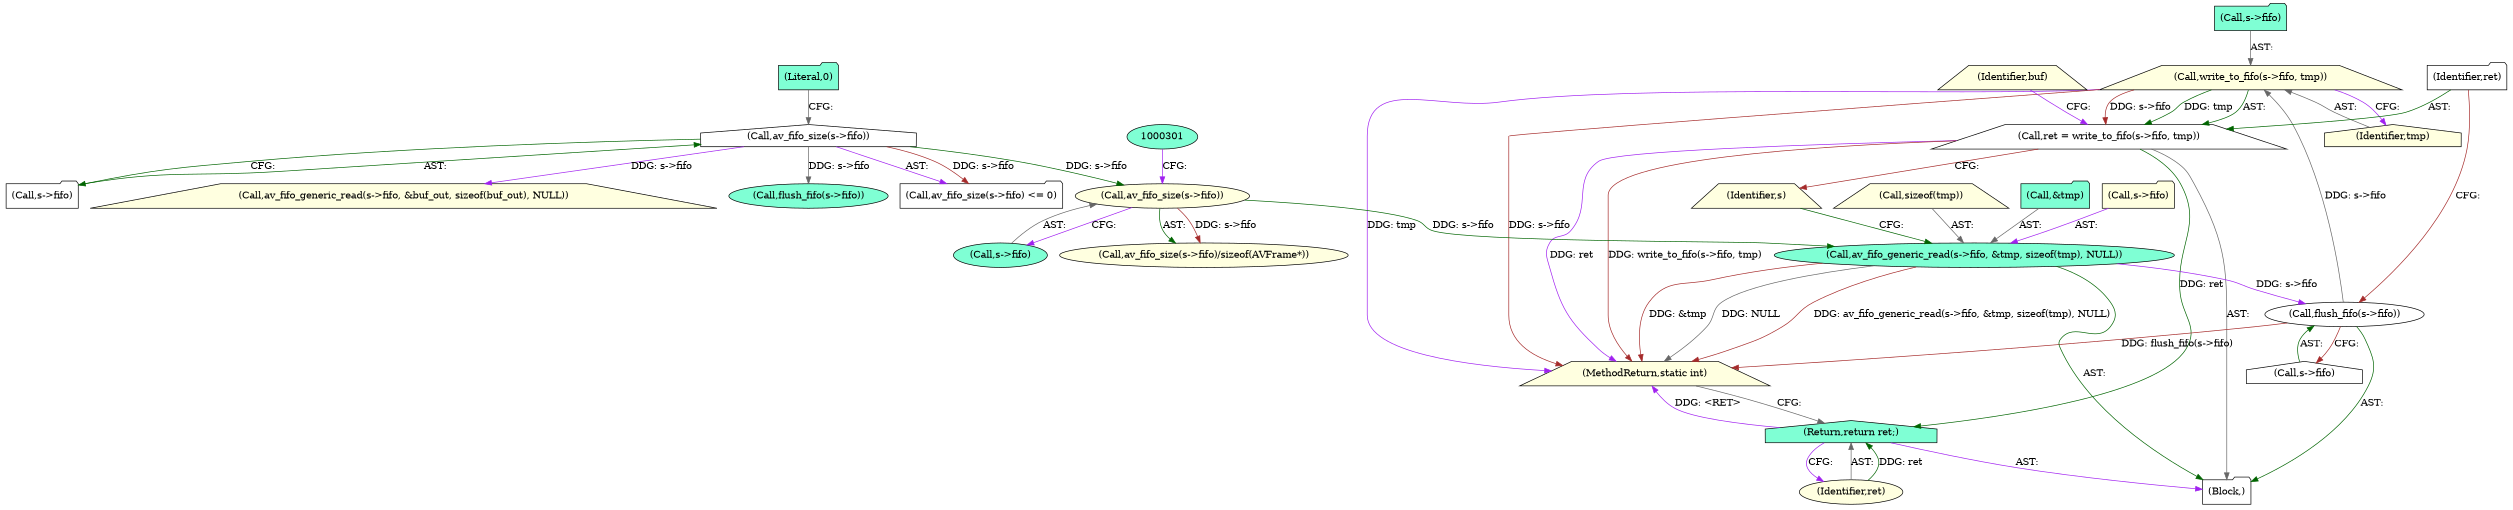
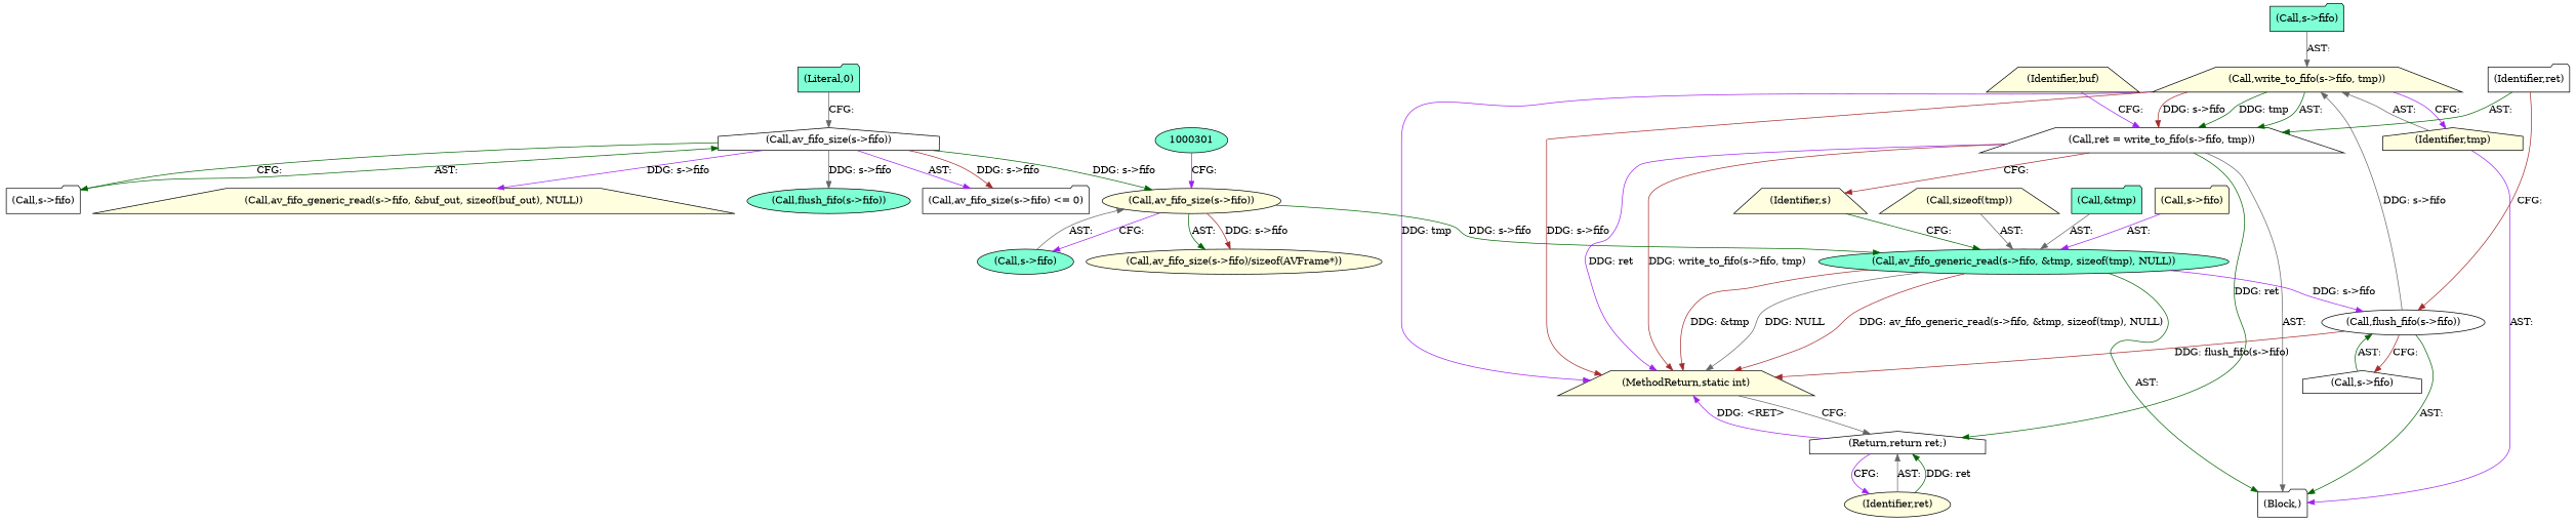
  digraph {
    node [fillcolor=lightyellow shape=folder style=filled]
    edge [color=darkgreen]
    n1 [label="(Call,write_to_fifo(s->fifo, tmp))" shape=trapezium]
    n2 [fillcolor=white label="(Call,ret = write_to_fifo(s->fifo, tmp))" shape=trapezium]
    n3 [label="(Identifier,tmp)" shape=house]
    n4 [label="(MethodReturn,static int)" shape=trapezium]
    n5 [fillcolor=white label="(Block,)"]
-   n6 [fillcolor=aquamarine label="(Return,return ret;)" shape=house]
+   n6 [fillcolor=white label="(Return,return ret;)" shape=house]
    n7 [label="(Identifier,s)" shape=trapezium]
    n8 [fillcolor=white label="(Call,flush_fifo(s->fifo))" shape=ellipse]
    n9 [fillcolor=white label="(Call,s->fifo)" shape=house]
    n10 [fillcolor=aquamarine label="(Call,av_fifo_generic_read(s->fifo, &tmp, sizeof(tmp), NULL))" shape=ellipse]
    n11 [label="(Call,av_fifo_size(s->fifo))" shape=ellipse]
    n12 [label="(Call,av_fifo_size(s->fifo)/sizeof(AVFrame*))" shape=ellipse]
    n13 [fillcolor=aquamarine label="(Call,s->fifo)" shape=ellipse]
    n14 [fillcolor=white label="(Call,av_fifo_size(s->fifo))" shape=house]
    n15 [fillcolor=aquamarine label="(Call,flush_fifo(s->fifo))" shape=ellipse]
    n16 [fillcolor=white label="(Call,av_fifo_size(s->fifo) <= 0)"]
    n17 [fillcolor=white label="(Call,s->fifo)"]
    n18 [label="(Call,av_fifo_generic_read(s->fifo, &buf_out, sizeof(buf_out), NULL))" shape=trapezium]
    n19 [label="(Identifier,ret)" shape=ellipse]
    n20 [label="(Call,sizeof(tmp))" shape=trapezium]
    n21 [fillcolor=aquamarine label="(Call,&tmp)"]
    n22 [label="(Call,s->fifo)"]
    n23 [fillcolor=aquamarine label="(Call,s->fifo)"]
    n24 [fillcolor=white label="(Identifier,ret)"]
    n25 [fillcolor=aquamarine label="(Literal,0)"]
    n26 [label="(Identifier,buf)" shape=trapezium]
    1000301 [fillcolor=aquamarine shape=ellipse]
    n1 -> n2 [label="AST: "]
    n1 -> n2 [color=brown label="DDG: s->fifo"]
    n1 -> n2 [label="DDG: tmp"]
    n1 -> n3 [color=purple label="CFG: "]
    n1 -> n4 [color=purple label="DDG: tmp"]
    n1 -> n4 [color=brown label="DDG: s->fifo"]
    n2 -> n4 [color=purple label="DDG: ret"]
    n2 -> n4 [color=brown label="DDG: write_to_fifo(s->fifo, tmp)"]
    n2 -> n5 [color=gray40 label="AST: "]
    n2 -> n6 [label="DDG: ret"]
    n2 -> n7 [color=brown label="CFG: "]
    n3 -> n1 [color=gray40 label="AST: "]
    n4 -> n6 [color=gray40 label="CFG: "]
    n6 -> n4 [color=purple label="DDG: <RET>"]
-   n6 -> n5 [color=purple label="AST: "]
+   n3 -> n5 [color=purple label="AST: "]
    n6 -> n19 [color=purple label="CFG: "]
    n7 -> n10 [label="CFG: "]
    n8 -> n1 [color=gray40 label="DDG: s->fifo"]
    n8 -> n4 [color=brown label="DDG: flush_fifo(s->fifo)"]
    n8 -> n5 [label="AST: "]
    n8 -> n9 [color=brown label="CFG: "]
    n9 -> n8 [label="AST: "]
    n10 -> n4 [color=brown label="DDG: av_fifo_generic_read(s->fifo, &tmp, sizeof(tmp), NULL)"]
    n10 -> n4 [color=brown label="DDG: &tmp"]
    n10 -> n4 [color=gray40 label="DDG: NULL"]
    n10 -> n5 [label="AST: "]
    n10 -> n8 [color=purple label="DDG: s->fifo"]
    n11 -> n10 [label="DDG: s->fifo"]
    n11 -> n12 [label="AST: "]
    n11 -> n12 [color=brown label="DDG: s->fifo"]
    n11 -> n13 [color=purple label="CFG: "]
    n13 -> n11 [color=gray40 label="AST: "]
    n14 -> n11 [label="DDG: s->fifo"]
    n14 -> n15 [color=gray40 label="DDG: s->fifo"]
    n14 -> n16 [color=purple label="AST: "]
    n14 -> n16 [color=brown label="DDG: s->fifo"]
    n14 -> n17 [label="CFG: "]
    n14 -> n18 [color=purple label="DDG: s->fifo"]
    n17 -> n14 [label="AST: "]
    n19 -> n6 [color=gray40 label="AST: "]
    n19 -> n6 [label="DDG: ret"]
    n20 -> n10 [color=gray40 label="AST: "]
    n21 -> n10 [color=gray40 label="AST: "]
    n22 -> n10 [color=purple label="AST: "]
    n23 -> n1 [color=gray40 label="AST: "]
    n24 -> n2 [label="AST: "]
    n24 -> n8 [color=brown label="CFG: "]
    n25 -> n14 [color=gray40 label="CFG: "]
    n26 -> n2 [color=purple label="CFG: "]
    1000301 -> n11 [color=purple label="CFG: "]
  }
